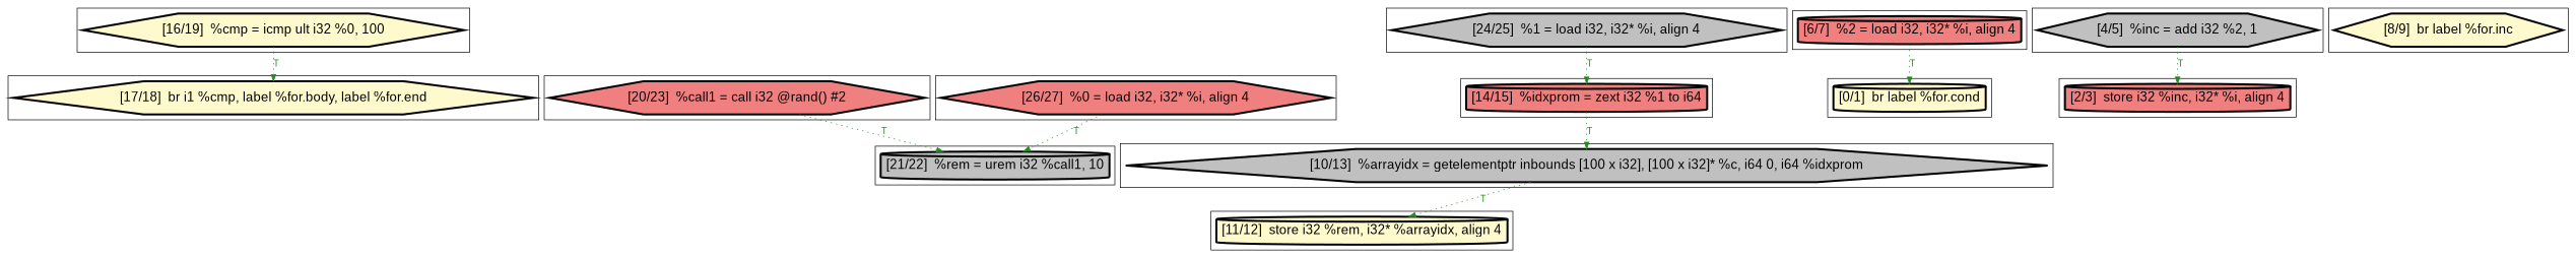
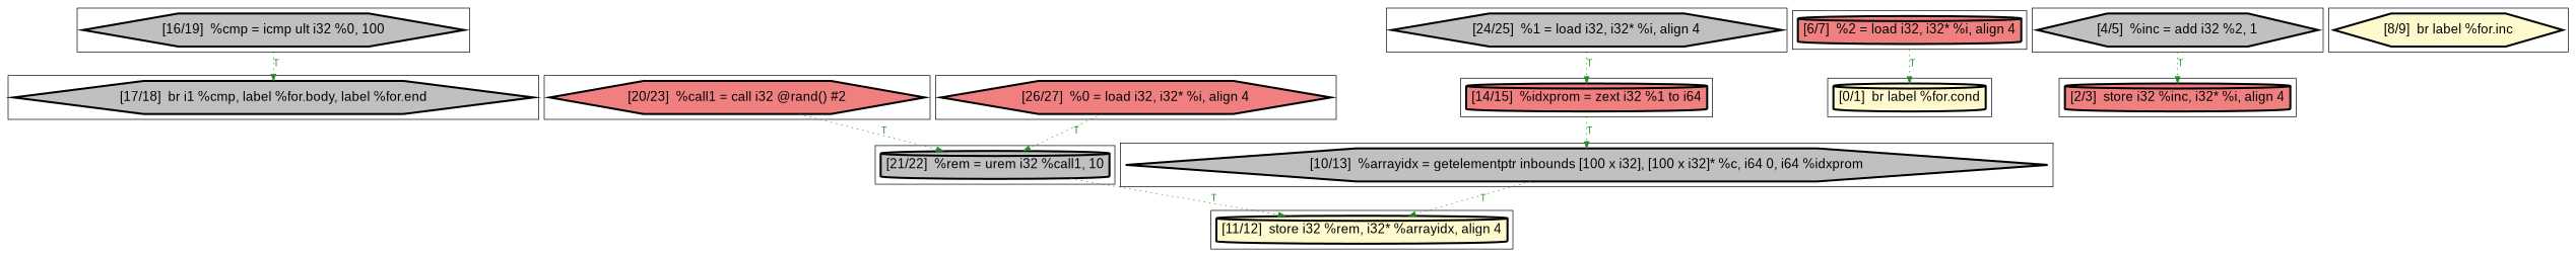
  digraph {
    fontname="Liberation Sans"
    node [fillcolor=grey fontname="Liberation Sans" fontsize=20 penwidth=3.0 shape=hexagon style=filled]
    edge [color=forestgreen fontcolor=forestgreen fontname="Liberation Sans" style=dotted]
-   n1 [fillcolor=lemonchiffon label="[17/18]  br i1 %cmp, label %for.body, label %for.end"]
-   n2 [fillcolor=lemonchiffon label="[16/19]  %cmp = icmp ult i32 %0, 100"]
+   n1 [label="[17/18]  br i1 %cmp, label %for.body, label %for.end"]
+   n2 [label="[16/19]  %cmp = icmp ult i32 %0, 100"]
    n3 [fillcolor=lemonchiffon label="[11/12]  store i32 %rem, i32* %arrayidx, align 4" shape=cylinder]
    n4 [fillcolor=lightcoral label="[20/23]  %call1 = call i32 @rand() #2"]
    n5 [fillcolor=lightcoral label="[26/27]  %0 = load i32, i32* %i, align 4"]
    n6 [label="[24/25]  %1 = load i32, i32* %i, align 4"]
    n7 [fillcolor=lightcoral label="[14/15]  %idxprom = zext i32 %1 to i64" shape=cylinder]
    n8 [fillcolor=lemonchiffon label="[0/1]  br label %for.cond" shape=cylinder]
    n9 [label="[21/22]  %rem = urem i32 %call1, 10" shape=cylinder]
    n10 [label="[10/13]  %arrayidx = getelementptr inbounds [100 x i32], [100 x i32]* %c, i64 0, i64 %idxprom"]
    n11 [fillcolor=lightcoral label="[2/3]  store i32 %inc, i32* %i, align 4" shape=cylinder]
    n12 [label="[4/5]  %inc = add i32 %2, 1"]
    n13 [fillcolor=lightcoral label="[6/7]  %2 = load i32, i32* %i, align 4" shape=cylinder]
    n14 [fillcolor=lemonchiffon label="[8/9]  br label %for.inc"]
    subgraph cluster_1 {
      n1
    }
    subgraph cluster_2 {
      n2
    }
    subgraph cluster_3 {
      n3
    }
    subgraph cluster_4 {
      n4
    }
    subgraph cluster_5 {
      n5
    }
    subgraph cluster_6 {
      n6
    }
    subgraph cluster_7 {
      n7
    }
    subgraph cluster_8 {
      n8
    }
    subgraph cluster_9 {
      n9
    }
    subgraph cluster_10 {
      n10
    }
    subgraph cluster_11 {
      n11
    }
    subgraph cluster_12 {
      n12
    }
    subgraph cluster_13 {
      n13
    }
    subgraph cluster_14 {
      n14
    }
    n2 -> n1 [label=T]
    n4 -> n9 [label=T]
    n5 -> n9 [label=T]
    n6 -> n7 [label=T]
    n7 -> n10 [label=T]
+   n9 -> n3 [label=T]
    n10 -> n3 [label=T]
    n12 -> n11 [label=T]
    n13 -> n8 [label=T]
  }
